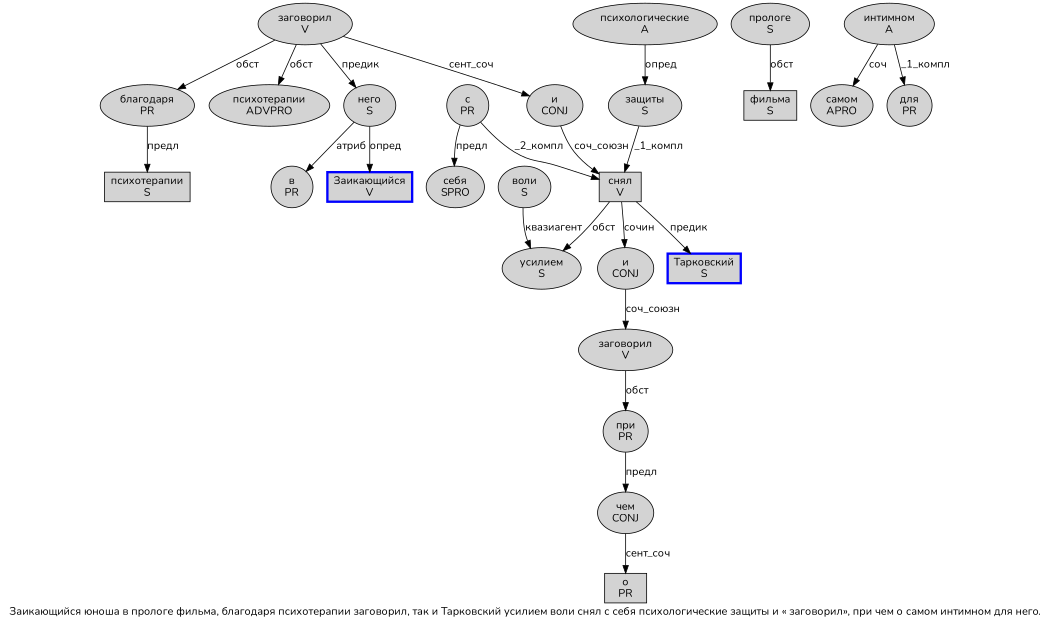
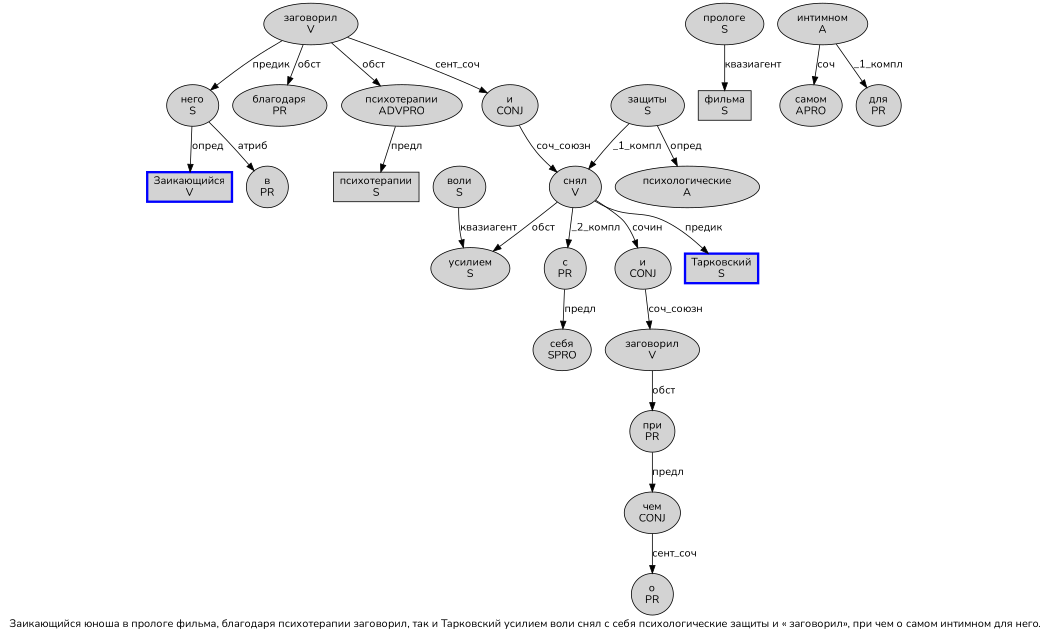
  digraph {
    fontname=Nunito
    label="Заикающийся юноша в прологе фильма, благодаря психотерапии заговорил, так и Тарковский усилием воли снял с себя психологические защиты и « заговорил», при чем о самом интимном для него."
    node [fillcolor=lightgray fontname=Nunito penwidth=1 shape=ellipse style=filled]
    edge [fontname=Nunito]
    n1 [color=blue label="Заикающийся\nV" penwidth=3 shape=box]
    n2 [label="него\nS"]
    n3 [label="в\nPR"]
    n4 [label="прологе\nS"]
    n5 [label="фильма\nS" shape=box]
    n6 [label="благодаря\nPR"]
    n7 [label="психотерапии\nS" shape=box]
    n8 [label="заговорил\nV"]
    n9 [label="психотерапии\nADVPRO"]
    n10 [label="и\nCONJ"]
-   n11 [label="снял\nV" shape=box]
+   n11 [label="снял\nV"]
    n12 [color=blue label="Тарковский\nS" penwidth=3 shape=box]
    n13 [label="усилием\nS"]
    n14 [label="с\nPR"]
    n15 [label="и\nCONJ"]
    n16 [label="воли\nS"]
    n17 [label="себя\nSPRO"]
    n18 [label="защиты\nS"]
    n19 [label="психологические\nA"]
    n20 [label="заговорил\nV"]
    n21 [label="при\nPR"]
    n22 [label="чем\nCONJ"]
-   n23 [label="о\nPR" shape=box]
+   n23 [label="о\nPR"]
    n24 [label="самом\nAPRO"]
    n25 [label="интимном\nA"]
    n26 [label="для\nPR"]
    n2 -> n1 [label="опред"]
    n2 -> n3 [label="атриб"]
-   n4 -> n5 [label="обст"]
-   n6 -> n7 [label="предл"]
+   n4 -> n5 [label="квазиагент"]
+   n9 -> n7 [label="предл"]
    n8 -> n2 [label="предик"]
    n8 -> n6 [label="обст"]
    n8 -> n9 [label="обст"]
    n8 -> n10 [label="сент_соч"]
    n10 -> n11 [label="соч_союзн"]
    n11 -> n12 [label="предик"]
    n11 -> n13 [label="обст"]
-   n14 -> n11 [label="_2_компл"]
+   n11 -> n14 [label="_2_компл"]
    n11 -> n15 [label="сочин"]
    n14 -> n17 [label="предл"]
    n15 -> n20 [label="соч_союзн"]
    n16 -> n13 [label="квазиагент"]
    n18 -> n11 [label="_1_компл"]
-   n19 -> n18 [label="опред"]
+   n18 -> n19 [label="опред"]
    n20 -> n21 [label="обст"]
    n21 -> n22 [label="предл"]
    n22 -> n23 [label="сент_соч"]
    n25 -> n24 [label="соч"]
    n25 -> n26 [label="_1_компл"]
  }
